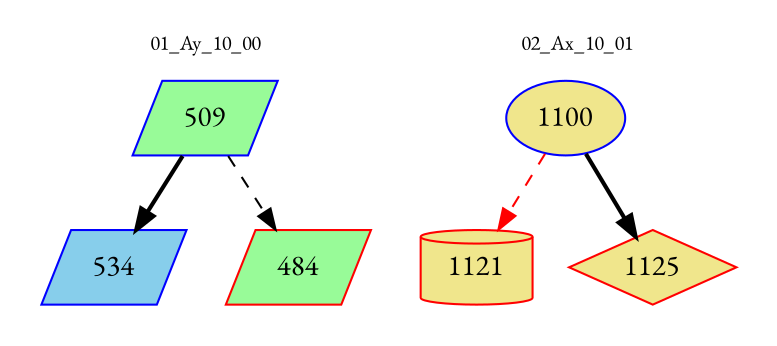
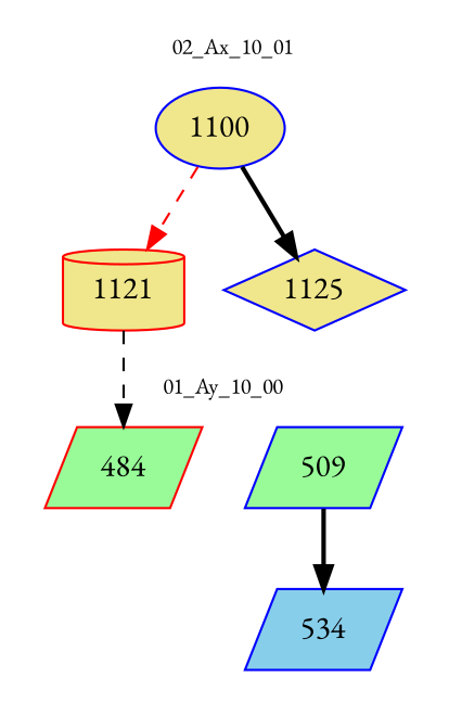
  digraph {
    fontname="EB Garamond"
    node [color=blue fillcolor=khaki fontname="EB Garamond" shape=parallelogram style=filled]
    edge [color=black fontname="EB Garamond" style=bold]
    n1 [fillcolor=palegreen label=509]
    n2 [fillcolor=skyblue label=534]
    n3 [color=red fillcolor=palegreen label=484]
    n4 [label=1100 shape=ellipse]
    n5 [color=red label=1121 shape=cylinder]
-   n6 [color=red label=1125 shape=diamond]
+   n6 [label=1125 shape=diamond]
    subgraph cluster_1 {
      color=white
      fontsize=10
      label="01_Ay_10_00"
      n1
      n2
      n3
    }
    subgraph cluster_2 {
      color=white
      fontsize=10
      label="02_Ax_10_01"
      n4
      n5
      n6
    }
    n1 -> n2
-   n1 -> n3 [style=dashed]
+   n5 -> n3 [style=dashed]
    n4 -> n5 [color=red style=dashed]
    n4 -> n6
  }
